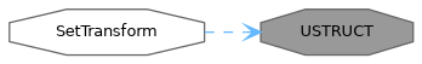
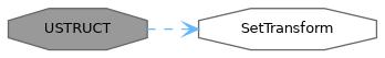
  digraph {
    rankdir=LR
    node [fontname=Helvetica fontsize=10 shape=octagon style=filled]
    n1 [color=gray40 fillcolor=grey60 fontcolor=black height=0.2 label=USTRUCT width=0.4]
    n2 [color=grey40 fillcolor=white height=0.2 label=SetTransform width=0.4]
-   n2 -> n1 [color=steelblue1 fontname=Helvetica fontsize=10 labelfontname=Helvetica labelfontsize=10 style=dashed arrowhead=vee]
+   n1 -> n2 [color=steelblue1 fontname=Helvetica fontsize=10 labelfontname=Helvetica labelfontsize=10 style=dashed arrowhead=vee]
  }
